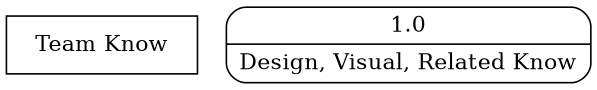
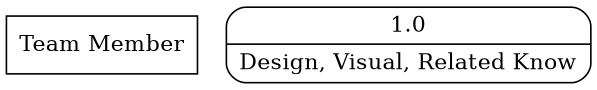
  digraph {
-   n1 [label="Team Know" shape=box]
+   n1 [label="Team Member" shape=box]
    n2 [label="{<f0> 1.0|<f1> Design, Visual, Related Know }" shape=Mrecord]
  }
